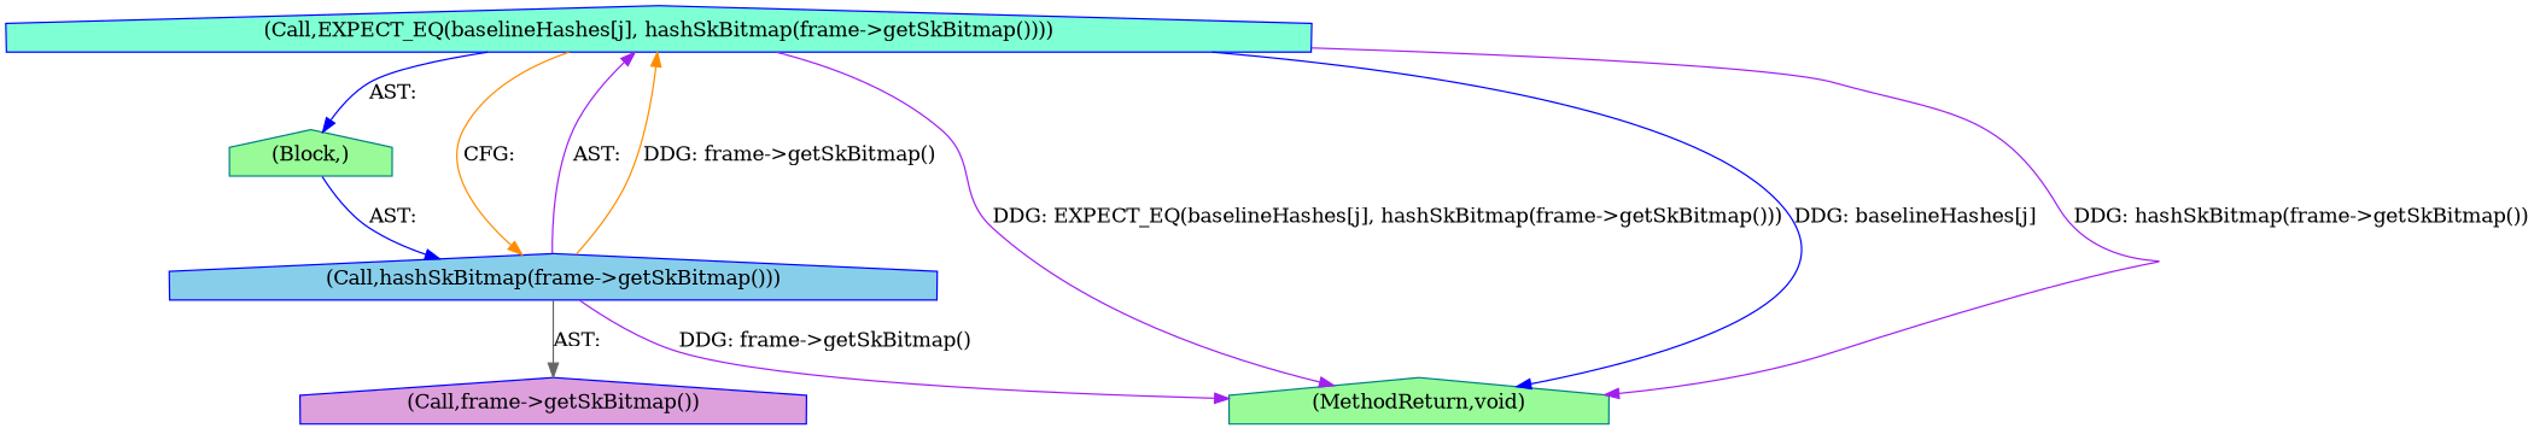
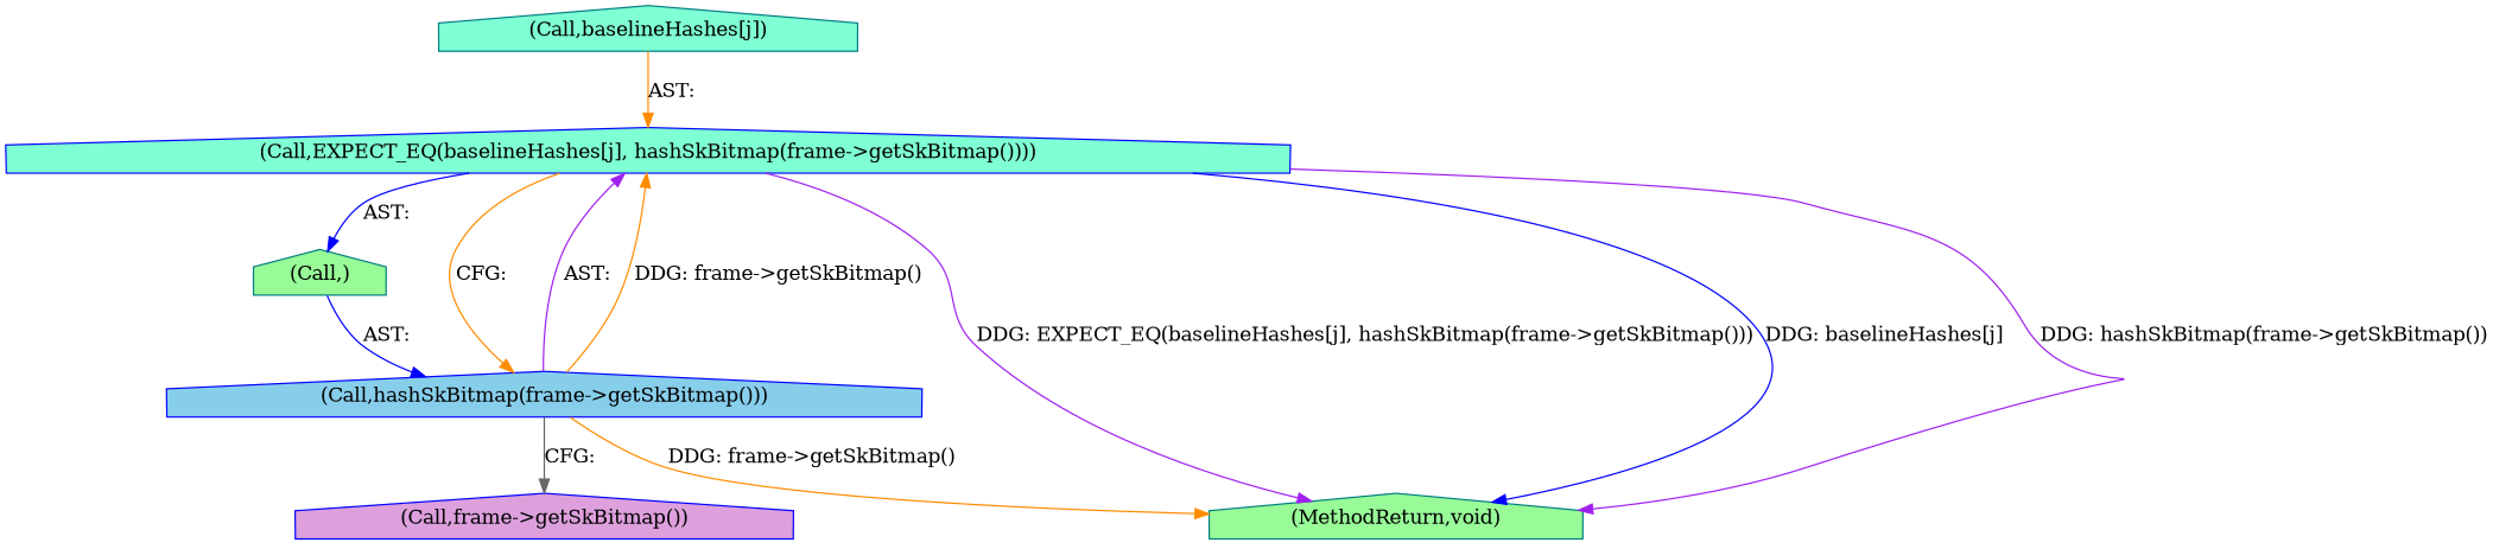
  digraph {
    node [color=blue fillcolor=aquamarine shape=house style=filled]
    edge [color=darkorange]
    n1 [label="(Call,EXPECT_EQ(baselineHashes[j], hashSkBitmap(frame->getSkBitmap())))"]
    n2 [fillcolor=skyblue label="(Call,hashSkBitmap(frame->getSkBitmap()))"]
-   n3 [color=teal fillcolor=palegreen label="(Block,)"]
+   n3 [color=teal fillcolor=palegreen label="(Call,)"]
    n4 [color=teal fillcolor=palegreen label="(MethodReturn,void)"]
    n5 [fillcolor=plum label="(Call,frame->getSkBitmap())"]
+   n6 [color=teal label="(Call,baselineHashes[j])"]
    n1 -> n2 [label="CFG: "]
    n1 -> n3 [color=blue label="AST: "]
    n1 -> n4 [color=purple label="DDG: hashSkBitmap(frame->getSkBitmap())"]
    n1 -> n4 [color=purple label="DDG: EXPECT_EQ(baselineHashes[j], hashSkBitmap(frame->getSkBitmap()))"]
    n1 -> n4 [color=blue label="DDG: baselineHashes[j]"]
    n2 -> n1 [color=purple label="AST: "]
    n2 -> n1 [label="DDG: frame->getSkBitmap()"]
-   n2 -> n4 [color=purple label="DDG: frame->getSkBitmap()"]
-   n2 -> n5 [color=gray40 label="AST: "]
+   n2 -> n4 [label="DDG: frame->getSkBitmap()"]
+   n2 -> n5 [color=gray40 label="CFG: "]
    n3 -> n2 [color=blue label="AST: "]
+   n6 -> n1 [label="AST: "]
  }
